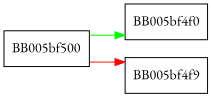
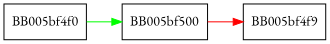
  digraph {
    fontname="EB Garamond"
    rankdir=LR
    splines=ortho
    node [fontname="EB Garamond" shape=box]
    edge [fontname="EB Garamond"]
    BB005bf4f0
    BB005bf500
    BB005bf4f9
-   BB005bf500 -> BB005bf4f0 [color=green]
+   BB005bf4f0 -> BB005bf500 [color=green]
    BB005bf500 -> BB005bf4f9 [color=red]
  }
